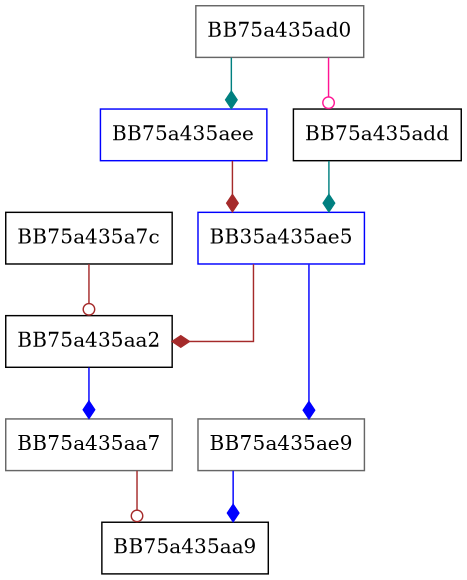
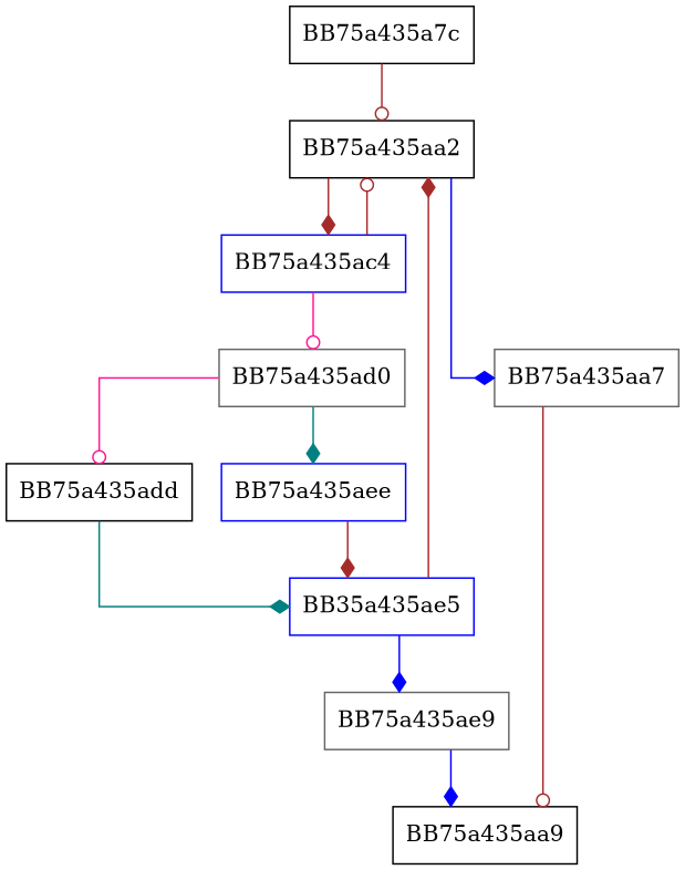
  digraph {
    fontname="DejaVu Serif"
    splines=ortho
    node [color=black fontname="DejaVu Serif" shape=box]
    edge [arrowhead=diamond color=brown fontname="DejaVu Serif"]
    BB75a435a7c
    BB75a435aa2
+   BB75a435ac4 [color=blue]
    BB75a435aa7 [color=gray40]
    BB75a435ad0 [color=gray40]
    BB75a435aa9
    BB75a435aee [color=blue]
    BB75a435add
    n9 [color=blue label=BB35a435ae5]
    BB75a435ae9 [color=gray40]
    BB75a435a7c -> BB75a435aa2 [arrowhead=odot]
+   BB75a435aa2 -> BB75a435ac4
    BB75a435aa2 -> BB75a435aa7 [color=blue]
+   BB75a435ac4 -> BB75a435aa2 [arrowhead=odot]
+   BB75a435ac4 -> BB75a435ad0 [arrowhead=odot color=deeppink]
    BB75a435aa7 -> BB75a435aa9 [arrowhead=odot]
    BB75a435ad0 -> BB75a435aee [color=teal]
    BB75a435ad0 -> BB75a435add [arrowhead=odot color=deeppink]
    BB75a435aee -> n9
    BB75a435add -> n9 [color=teal]
    n9 -> BB75a435aa2
    n9 -> BB75a435ae9 [color=blue]
    BB75a435ae9 -> BB75a435aa9 [color=blue]
  }
